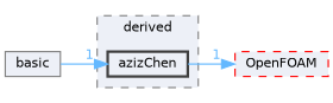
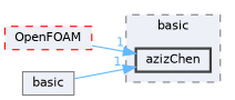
  digraph {
    compound=true
    rankdir=LR
    node [fillcolor="#edf0f7" fontname=Helvetica fontsize=10 shape=box]
    edge [color=steelblue1 fontcolor=steelblue1 fontname=Helvetica fontsize=10 headlabel=1 labeldistance=1.5 labelfontname=Helvetica labelfontsize=10]
    n1 [color=grey25 height=0.2 label=azizChen style="filled,bold" width=0.4]
    n2 [color=red height=0.2 label=OpenFOAM style="filled,dashed" width=0.4]
    n3 [color=grey50 height=0.2 label=basic style=filled width=0.4]
    subgraph cluster_1 {
      bgcolor="#edf0f7"
      fontname=Helvetica
      fontsize=10
-     label=derived
+     label=basic
      pencolor=grey50
      style="filled,dashed"
      n1
    }
-   n1 -> n2
+   n2 -> n1
    n3 -> n1
  }
